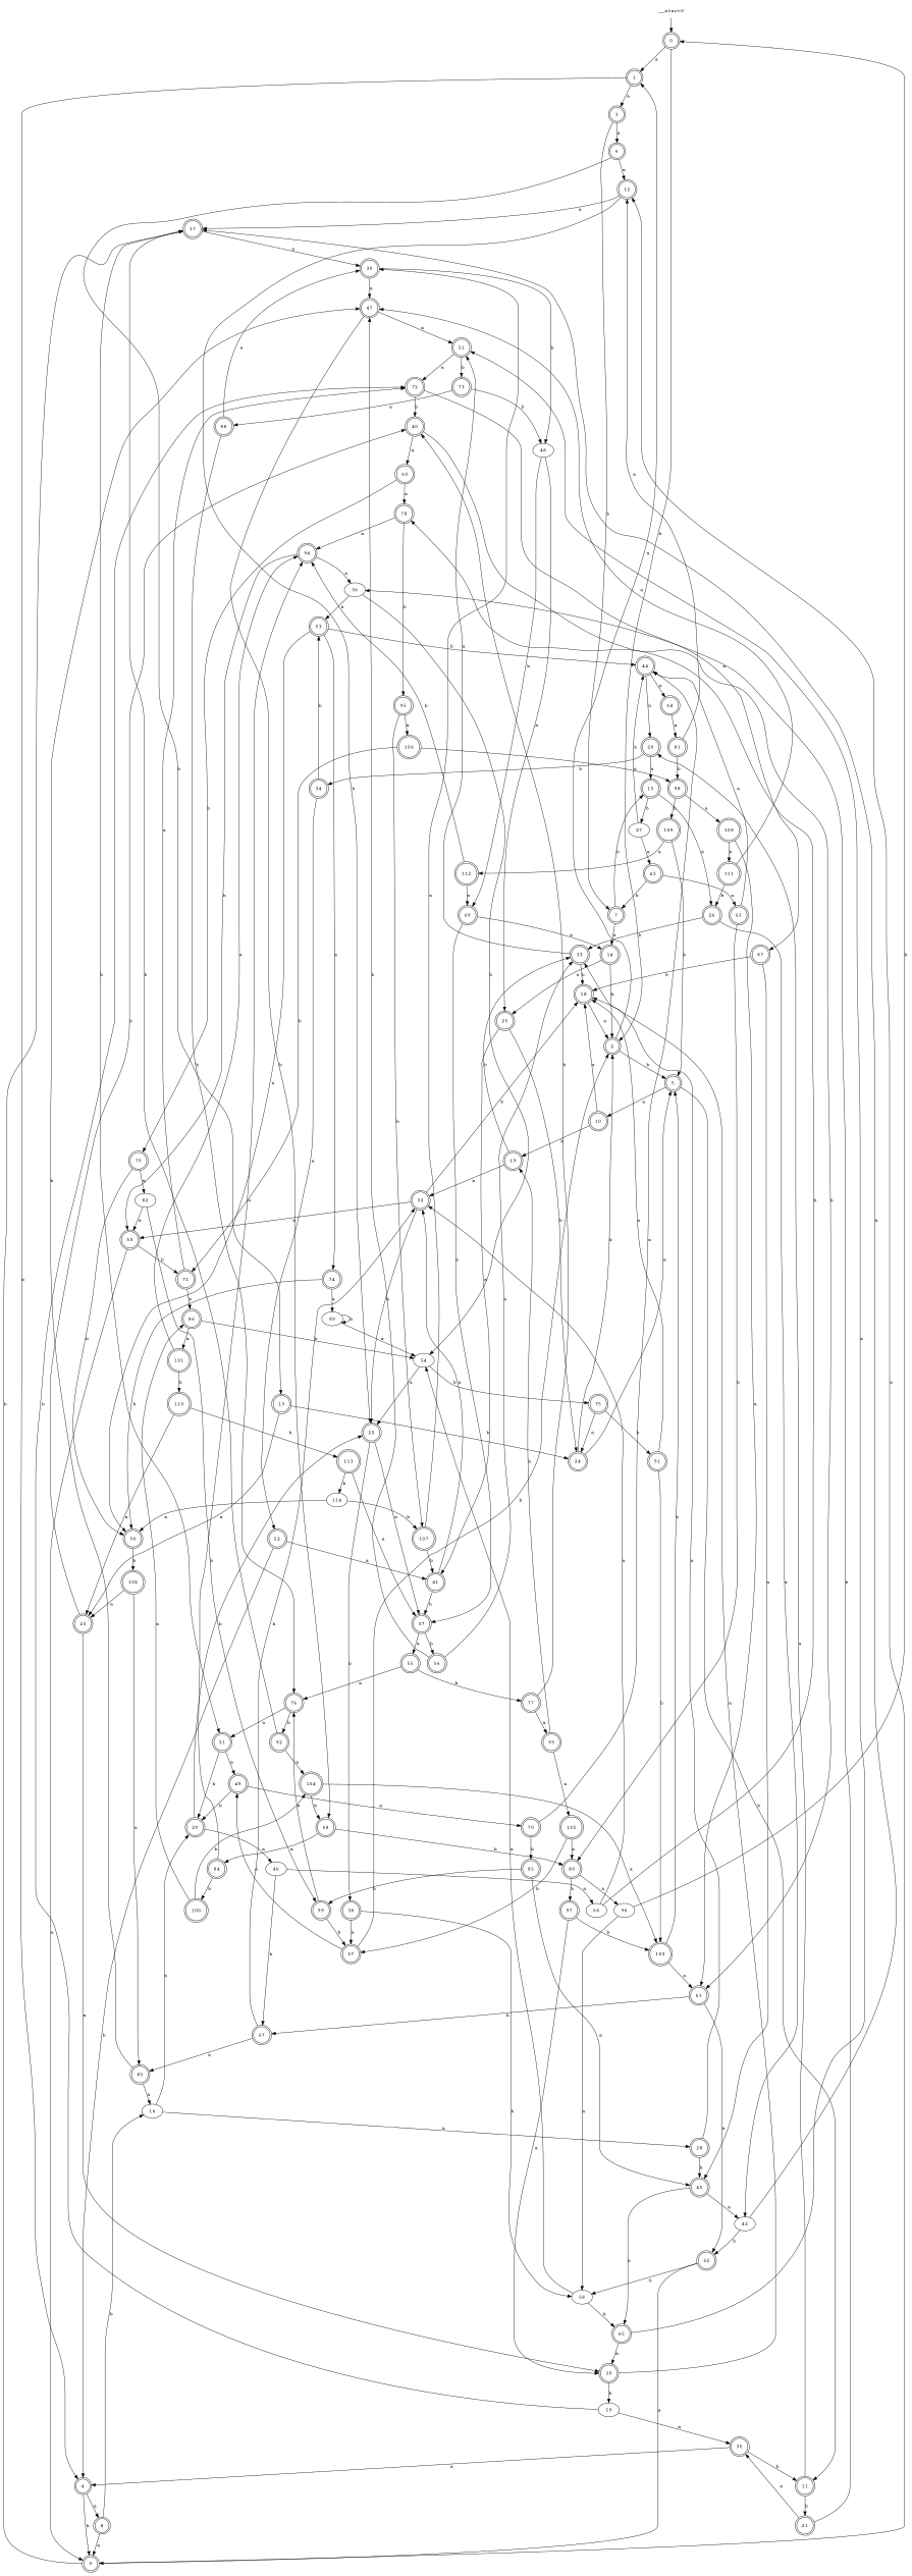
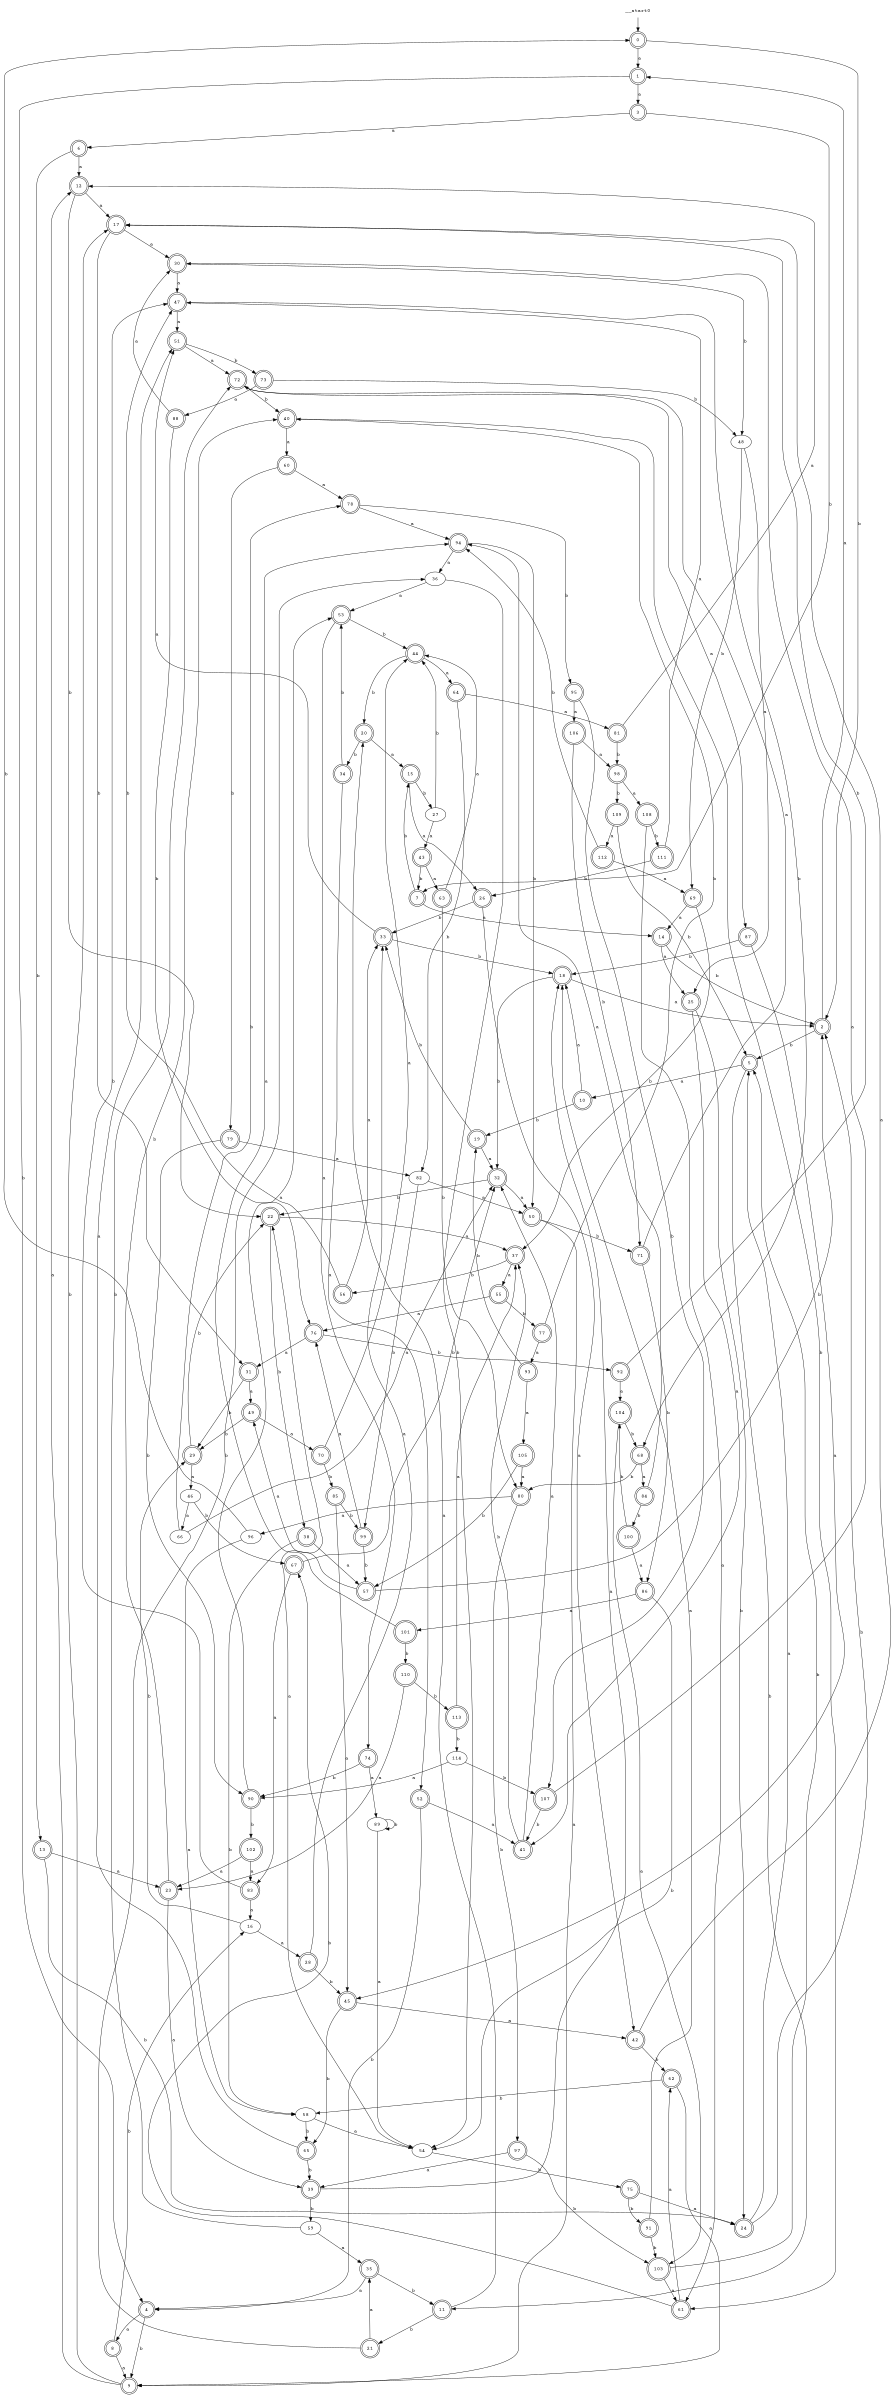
  digraph {
    fontname="Courier Prime"
    node [fontname="Courier Prime" shape=doublecircle]
    edge [fontname="Courier Prime"]
    __start0 [shape=none]
    0
    1
    2
    3
    4
    5
    6
    7
    8
    9
    10
    11
    12
    13
    14
    15
    16 [shape=""]
    17
    18
    19
    20
    21
    22
    23
    24
    25
    26
    27 [shape=""]
    28
    29
    30
    31
    32
    33
    34
    35
    36 [shape=""]
    37
    38
    39
    40
    41
-   42 [shape=ellipse]
+   42
    43
    44
    45
    46 [shape=""]
    47
    48 [shape=ellipse]
    49
    50
    51
    52
    53
    54 [shape=""]
    55
    56
    57
    58 [shape=""]
    59 [shape=""]
    60
    61
    62
    63
    64
    65
    66 [shape=""]
    67
    68
    69
    70
    71
    72
    73
    74
    75
    76
    77
    78
    79
    80
    81
    82 [shape=ellipse]
    83
    84
    85
    86
    87
    88
    89 [shape=""]
    90
    91
    92
    93
    94
    95
    96 [shape=""]
    97
    98
    99
    100
    101
    102
    103
    104
    105
    106
    107
    108
    109
    110
    111
    112
    113
    114 [shape=""]
    __start0 -> 0
    0 -> 1 [label=a]
    0 -> 2 [label=b]
    1 -> 3 [label=a]
    1 -> 4 [label=b]
    2 -> 1 [label=a]
    2 -> 5 [label=b]
    3 -> 6 [label=a]
    3 -> 7 [label=b]
    4 -> 8 [label=a]
    4 -> 9 [label=b]
    5 -> 10 [label=a]
    5 -> 11 [label=b]
    6 -> 12 [label=a]
    6 -> 13 [label=b]
    7 -> 14 [label=a]
    7 -> 15 [label=b]
    8 -> 9 [label=a]
    8 -> 16 [label=b]
    9 -> 12 [label=a]
    9 -> 17 [label=b]
    10 -> 18 [label=a]
    10 -> 19 [label=b]
    11 -> 20 [label=a]
    11 -> 21 [label=b]
    12 -> 17 [label=a]
    12 -> 22 [label=b]
    13 -> 23 [label=a]
    13 -> 24 [label=b]
    14 -> 2 [label=b]
    14 -> 25 [label=a]
    15 -> 26 [label=a]
    15 -> 27 [label=b]
    16 -> 28 [label=a]
    16 -> 29 [label=b]
    17 -> 30 [label=a]
    17 -> 31 [label=b]
    18 -> 2 [label=a]
-   32 -> 18 [label=b]
+   18 -> 32 [label=b]
    19 -> 32 [label=a]
    19 -> 33 [label=b]
    20 -> 15 [label=a]
    20 -> 34 [label=b]
    21 -> 35 [label=a]
    21 -> 36 [label=b]
    22 -> 37 [label=a]
    22 -> 38 [label=b]
    23 -> 39 [label=a]
    23 -> 40 [label=b]
    24 -> 2 [label=b]
    24 -> 5 [label=a]
    25 -> 24 [label=b]
    25 -> 41 [label=a]
    26 -> 33 [label=b]
    26 -> 42 [label=a]
    27 -> 43 [label=a]
    27 -> 44 [label=b]
    28 -> 33 [label=a]
    28 -> 45 [label=b]
    29 -> 22 [label=b]
    29 -> 46 [label=a]
    30 -> 47 [label=a]
    30 -> 48 [label=b]
    31 -> 29 [label=b]
    31 -> 49 [label=a]
    32 -> 22 [label=b]
    32 -> 50 [label=a]
    33 -> 18 [label=b]
    33 -> 51 [label=a]
    34 -> 52 [label=a]
    34 -> 53 [label=b]
    35 -> 4 [label=a]
    35 -> 11 [label=b]
    36 -> 53 [label=a]
    36 -> 54 [label=b]
    37 -> 55 [label=a]
    37 -> 56 [label=b]
    38 -> 57 [label=a]
    38 -> 58 [label=b]
    39 -> 18 [label=a]
    39 -> 59 [label=b]
    40 -> 60 [label=a]
    40 -> 61 [label=b]
    41 -> 32 [label=a]
    41 -> 37 [label=b]
    42 -> 17 [label=a]
    42 -> 62 [label=b]
    43 -> 7 [label=b]
    43 -> 63 [label=a]
    44 -> 20 [label=b]
    44 -> 64 [label=a]
    45 -> 42 [label=a]
    45 -> 65 [label=b]
    46 -> 66 [label=a]
    46 -> 67 [label=b]
    47 -> 51 [label=a]
    47 -> 68 [label=b]
    48 -> 25 [label=a]
    48 -> 69 [label=b]
    49 -> 29 [label=b]
    49 -> 70 [label=a]
    50 -> 9 [label=a]
    50 -> 71 [label=b]
    51 -> 72 [label=a]
    51 -> 73 [label=b]
    52 -> 4 [label=b]
    52 -> 41 [label=a]
    53 -> 44 [label=b]
    53 -> 74 [label=a]
    54 -> 22 [label=a]
    54 -> 75 [label=b]
    55 -> 76 [label=a]
    55 -> 77 [label=b]
    56 -> 33 [label=a]
    56 -> 47 [label=b]
    57 -> 2 [label=b]
    57 -> 49 [label=a]
    58 -> 54 [label=a]
    58 -> 65 [label=b]
    59 -> 35 [label=a]
    59 -> 72 [label=b]
    60 -> 78 [label=a]
    60 -> 79 [label=b]
    61 -> 62 [label=a]
    61 -> 67 [label=b]
    62 -> 9 [label=a]
    62 -> 58 [label=b]
    63 -> 44 [label=a]
    63 -> 80 [label=b]
    64 -> 81 [label=a]
+   64 -> 82 [label=b]
    65 -> 39 [label=b]
    65 -> 51 [label=a]
    66 -> 32 [label=a]
    66 -> 78 [label=b]
    67 -> 32 [label=b]
    67 -> 83 [label=a]
    68 -> 80 [label=b]
    68 -> 84 [label=a]
    69 -> 14 [label=a]
    69 -> 37 [label=b]
    70 -> 44 [label=a]
    70 -> 85 [label=b]
    71 -> 72 [label=a]
    71 -> 86 [label=b]
    72 -> 40 [label=b]
    72 -> 87 [label=a]
    73 -> 48 [label=b]
    73 -> 88 [label=a]
    74 -> 89 [label=a]
    74 -> 90 [label=b]
    75 -> 24 [label=a]
    75 -> 91 [label=b]
    76 -> 31 [label=a]
    76 -> 92 [label=b]
    77 -> 40 [label=b]
    77 -> 93 [label=a]
    78 -> 94 [label=a]
    78 -> 95 [label=b]
    79 -> 82 [label=a]
    79 -> 90 [label=b]
    80 -> 96 [label=a]
    80 -> 97 [label=b]
    81 -> 12 [label=a]
    81 -> 98 [label=b]
    82 -> 50 [label=a]
    82 -> 99 [label=b]
    83 -> 16 [label=a]
    83 -> 47 [label=b]
    84 -> 94 [label=a]
    84 -> 100 [label=b]
    85 -> 45 [label=a]
    85 -> 99 [label=b]
    86 -> 54 [label=b]
    86 -> 101 [label=a]
    87 -> 18 [label=b]
    87 -> 45 [label=a]
    88 -> 30 [label=a]
    88 -> 76 [label=b]
    89 -> 54 [label=a]
    89 -> 89 [label=b]
-   53 -> 90 [label=a]
+   90 -> 53 [label=a]
    90 -> 102 [label=b]
    91 -> 18 [label=a]
    91 -> 103 [label=b]
    92 -> 17 [label=b]
    92 -> 104 [label=a]
    93 -> 19 [label=b]
    93 -> 105 [label=a]
    94 -> 36 [label=a]
    94 -> 50 [label=b]
    95 -> 106 [label=a]
    95 -> 107 [label=b]
    96 -> 0 [label=b]
    96 -> 58 [label=a]
    97 -> 39 [label=a]
    97 -> 103 [label=b]
    98 -> 108 [label=a]
    98 -> 109 [label=b]
    99 -> 57 [label=b]
    99 -> 76 [label=a]
    100 -> 86 [label=a]
    100 -> 104 [label=b]
    101 -> 94 [label=a]
    101 -> 110 [label=b]
    102 -> 23 [label=a]
    102 -> 83 [label=a]
    103 -> 5 [label=b]
    103 -> 61 [label=a]
    104 -> 68 [label=b]
    104 -> 103 [label=a]
    105 -> 57 [label=b]
    105 -> 80 [label=a]
    106 -> 71 [label=b]
    106 -> 98 [label=a]
    107 -> 30 [label=a]
    107 -> 41 [label=b]
    108 -> 61 [label=a]
    108 -> 111 [label=b]
    109 -> 5 [label=b]
    109 -> 112 [label=a]
    110 -> 23 [label=a]
    110 -> 113 [label=b]
    111 -> 26 [label=b]
    111 -> 47 [label=a]
    112 -> 69 [label=a]
    112 -> 94 [label=b]
    113 -> 37 [label=a]
    113 -> 114 [label=b]
    114 -> 90 [label=a]
    114 -> 107 [label=b]
  }
